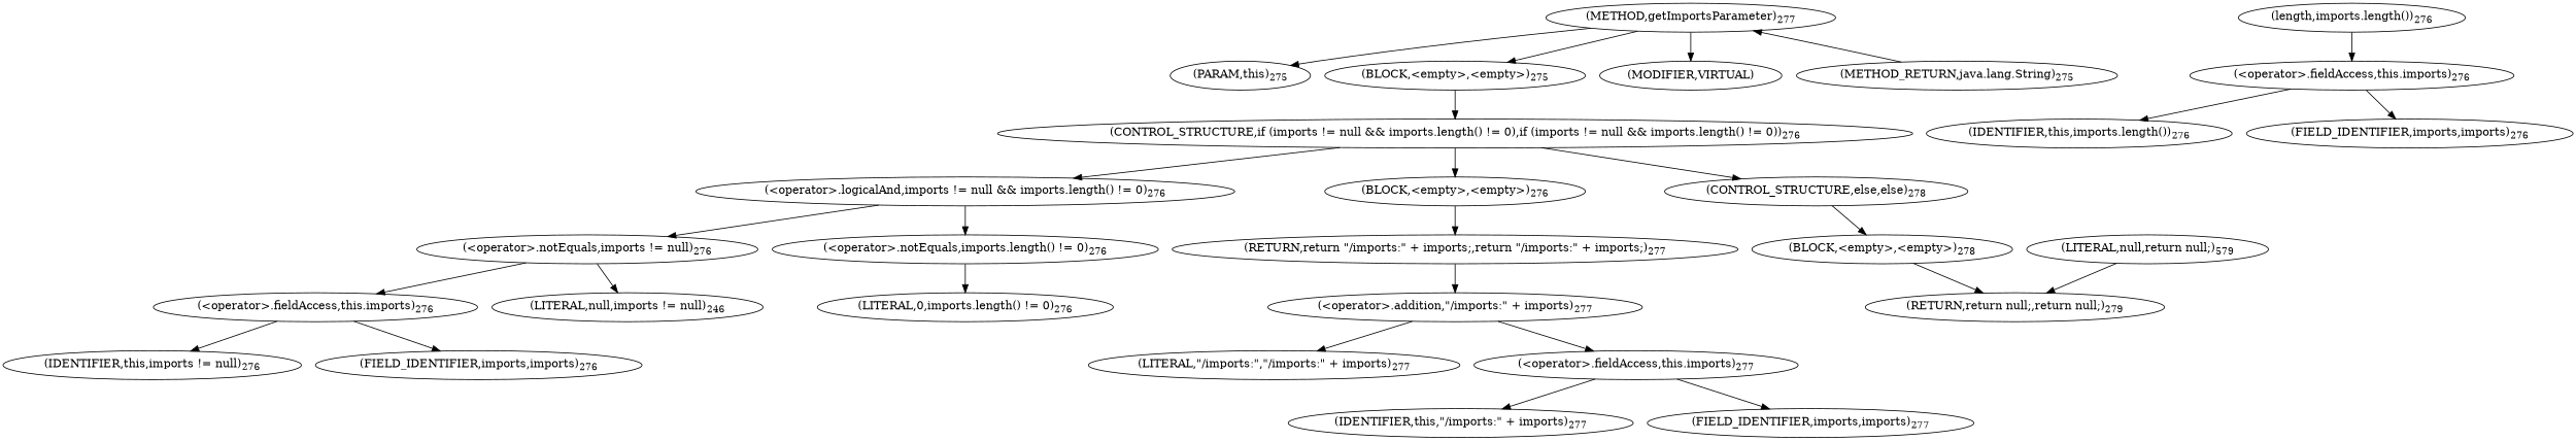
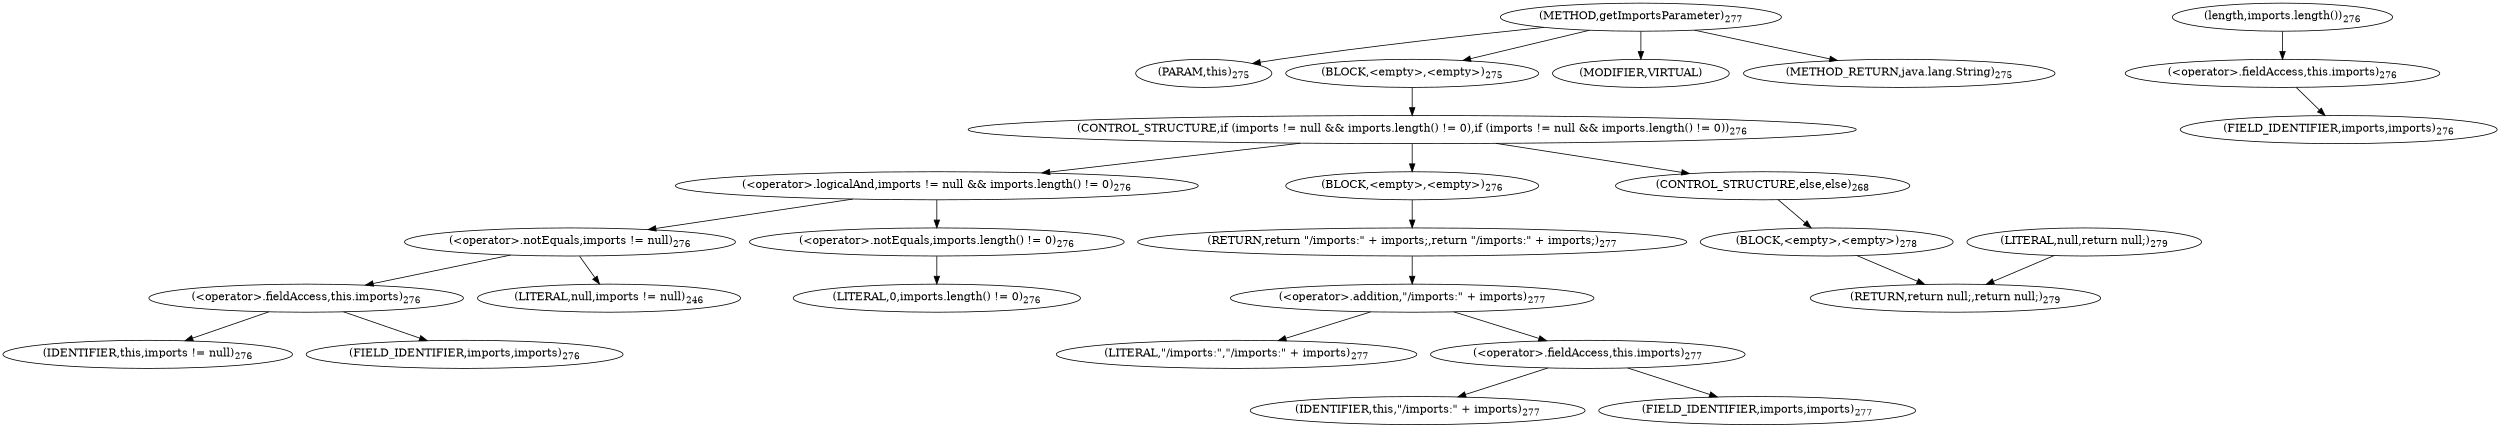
  digraph {
    n1 [label=<(METHOD,getImportsParameter)<SUB>277</SUB>>]
    n2 [label=<(PARAM,this)<SUB>275</SUB>>]
    n3 [label=<(BLOCK,&lt;empty&gt;,&lt;empty&gt;)<SUB>275</SUB>>]
    n4 [label=<(MODIFIER,VIRTUAL)>]
    n5 [label=<(METHOD_RETURN,java.lang.String)<SUB>275</SUB>>]
    n6 [label=<(CONTROL_STRUCTURE,if (imports != null &amp;&amp; imports.length() != 0),if (imports != null &amp;&amp; imports.length() != 0))<SUB>276</SUB>>]
    n7 [label=<(&lt;operator&gt;.logicalAnd,imports != null &amp;&amp; imports.length() != 0)<SUB>276</SUB>>]
    n8 [label=<(BLOCK,&lt;empty&gt;,&lt;empty&gt;)<SUB>276</SUB>>]
-   n9 [label=<(CONTROL_STRUCTURE,else,else)<SUB>278</SUB>>]
+   n9 [label=<(CONTROL_STRUCTURE,else,else)<SUB>268</SUB>>]
    n10 [label=<(&lt;operator&gt;.notEquals,imports != null)<SUB>276</SUB>>]
    n11 [label=<(&lt;operator&gt;.notEquals,imports.length() != 0)<SUB>276</SUB>>]
    n12 [label=<(RETURN,return &quot;/imports:&quot; + imports;,return &quot;/imports:&quot; + imports;)<SUB>277</SUB>>]
    n13 [label=<(BLOCK,&lt;empty&gt;,&lt;empty&gt;)<SUB>278</SUB>>]
    n14 [label=<(&lt;operator&gt;.fieldAccess,this.imports)<SUB>276</SUB>>]
    n15 [label=<(LITERAL,null,imports != null)<SUB>246</SUB>>]
    n16 [label=<(LITERAL,0,imports.length() != 0)<SUB>276</SUB>>]
    n17 [label=<(IDENTIFIER,this,imports != null)<SUB>276</SUB>>]
    n18 [label=<(FIELD_IDENTIFIER,imports,imports)<SUB>276</SUB>>]
    n19 [label=<(length,imports.length())<SUB>276</SUB>>]
    n20 [label=<(&lt;operator&gt;.fieldAccess,this.imports)<SUB>276</SUB>>]
-   n21 [label=<(IDENTIFIER,this,imports.length())<SUB>276</SUB>>]
    n22 [label=<(FIELD_IDENTIFIER,imports,imports)<SUB>276</SUB>>]
    n23 [label=<(&lt;operator&gt;.addition,&quot;/imports:&quot; + imports)<SUB>277</SUB>>]
    n24 [label=<(LITERAL,&quot;/imports:&quot;,&quot;/imports:&quot; + imports)<SUB>277</SUB>>]
    n25 [label=<(&lt;operator&gt;.fieldAccess,this.imports)<SUB>277</SUB>>]
    n26 [label=<(IDENTIFIER,this,&quot;/imports:&quot; + imports)<SUB>277</SUB>>]
    n27 [label=<(FIELD_IDENTIFIER,imports,imports)<SUB>277</SUB>>]
    n28 [label=<(RETURN,return null;,return null;)<SUB>279</SUB>>]
-   n29 [label=<(LITERAL,null,return null;)<SUB>579</SUB>>]
+   n29 [label=<(LITERAL,null,return null;)<SUB>279</SUB>>]
    n1 -> n2
    n1 -> n3
    n1 -> n4
-   n5 -> n1
+   n1 -> n5
    n3 -> n6
    n6 -> n7
    n6 -> n8
    n6 -> n9
    n7 -> n10
    n7 -> n11
    n8 -> n12
    n9 -> n13
    n10 -> n14
    n10 -> n15
    n11 -> n16
    n12 -> n23
    n13 -> n28
    n14 -> n17
    n14 -> n18
    n19 -> n20
-   n20 -> n21
    n20 -> n22
    n23 -> n24
    n23 -> n25
    n25 -> n26
    n25 -> n27
    n29 -> n28
  }
